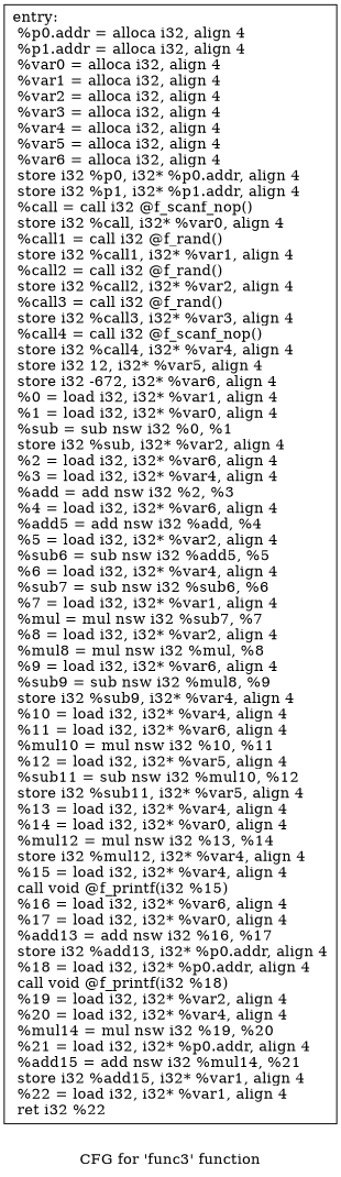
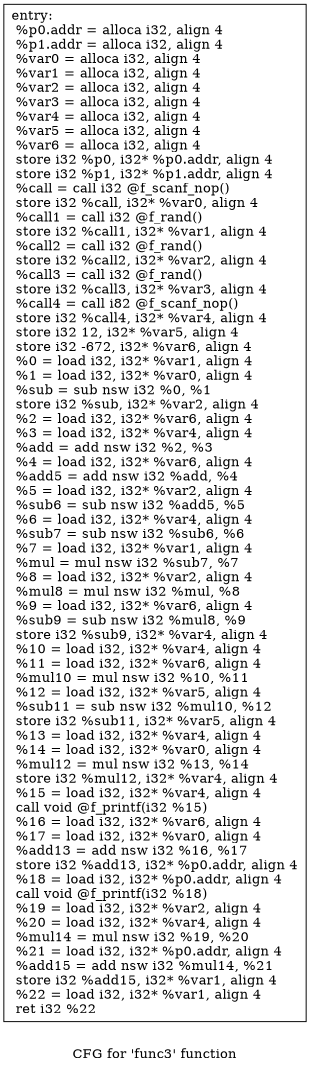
  digraph {
    label="CFG for 'func3' function"
-   n1 [label="{entry:\l  %p0.addr = alloca i32, align 4\l  %p1.addr = alloca i32, align 4\l  %var0 = alloca i32, align 4\l  %var1 = alloca i32, align 4\l  %var2 = alloca i32, align 4\l  %var3 = alloca i32, align 4\l  %var4 = alloca i32, align 4\l  %var5 = alloca i32, align 4\l  %var6 = alloca i32, align 4\l  store i32 %p0, i32* %p0.addr, align 4\l  store i32 %p1, i32* %p1.addr, align 4\l  %call = call i32 @f_scanf_nop()\l  store i32 %call, i32* %var0, align 4\l  %call1 = call i32 @f_rand()\l  store i32 %call1, i32* %var1, align 4\l  %call2 = call i32 @f_rand()\l  store i32 %call2, i32* %var2, align 4\l  %call3 = call i32 @f_rand()\l  store i32 %call3, i32* %var3, align 4\l  %call4 = call i32 @f_scanf_nop()\l  store i32 %call4, i32* %var4, align 4\l  store i32 12, i32* %var5, align 4\l  store i32 -672, i32* %var6, align 4\l  %0 = load i32, i32* %var1, align 4\l  %1 = load i32, i32* %var0, align 4\l  %sub = sub nsw i32 %0, %1\l  store i32 %sub, i32* %var2, align 4\l  %2 = load i32, i32* %var6, align 4\l  %3 = load i32, i32* %var4, align 4\l  %add = add nsw i32 %2, %3\l  %4 = load i32, i32* %var6, align 4\l  %add5 = add nsw i32 %add, %4\l  %5 = load i32, i32* %var2, align 4\l  %sub6 = sub nsw i32 %add5, %5\l  %6 = load i32, i32* %var4, align 4\l  %sub7 = sub nsw i32 %sub6, %6\l  %7 = load i32, i32* %var1, align 4\l  %mul = mul nsw i32 %sub7, %7\l  %8 = load i32, i32* %var2, align 4\l  %mul8 = mul nsw i32 %mul, %8\l  %9 = load i32, i32* %var6, align 4\l  %sub9 = sub nsw i32 %mul8, %9\l  store i32 %sub9, i32* %var4, align 4\l  %10 = load i32, i32* %var4, align 4\l  %11 = load i32, i32* %var6, align 4\l  %mul10 = mul nsw i32 %10, %11\l  %12 = load i32, i32* %var5, align 4\l  %sub11 = sub nsw i32 %mul10, %12\l  store i32 %sub11, i32* %var5, align 4\l  %13 = load i32, i32* %var4, align 4\l  %14 = load i32, i32* %var0, align 4\l  %mul12 = mul nsw i32 %13, %14\l  store i32 %mul12, i32* %var4, align 4\l  %15 = load i32, i32* %var4, align 4\l  call void @f_printf(i32 %15)\l  %16 = load i32, i32* %var6, align 4\l  %17 = load i32, i32* %var0, align 4\l  %add13 = add nsw i32 %16, %17\l  store i32 %add13, i32* %p0.addr, align 4\l  %18 = load i32, i32* %p0.addr, align 4\l  call void @f_printf(i32 %18)\l  %19 = load i32, i32* %var2, align 4\l  %20 = load i32, i32* %var4, align 4\l  %mul14 = mul nsw i32 %19, %20\l  %21 = load i32, i32* %p0.addr, align 4\l  %add15 = add nsw i32 %mul14, %21\l  store i32 %add15, i32* %var1, align 4\l  %22 = load i32, i32* %var1, align 4\l  ret i32 %22\l}" shape=record]
+   n1 [label="{entry:\l  %p0.addr = alloca i32, align 4\l  %p1.addr = alloca i32, align 4\l  %var0 = alloca i32, align 4\l  %var1 = alloca i32, align 4\l  %var2 = alloca i32, align 4\l  %var3 = alloca i32, align 4\l  %var4 = alloca i32, align 4\l  %var5 = alloca i32, align 4\l  %var6 = alloca i32, align 4\l  store i32 %p0, i32* %p0.addr, align 4\l  store i32 %p1, i32* %p1.addr, align 4\l  %call = call i32 @f_scanf_nop()\l  store i32 %call, i32* %var0, align 4\l  %call1 = call i32 @f_rand()\l  store i32 %call1, i32* %var1, align 4\l  %call2 = call i32 @f_rand()\l  store i32 %call2, i32* %var2, align 4\l  %call3 = call i32 @f_rand()\l  store i32 %call3, i32* %var3, align 4\l  %call4 = call i82 @f_scanf_nop()\l  store i32 %call4, i32* %var4, align 4\l  store i32 12, i32* %var5, align 4\l  store i32 -672, i32* %var6, align 4\l  %0 = load i32, i32* %var1, align 4\l  %1 = load i32, i32* %var0, align 4\l  %sub = sub nsw i32 %0, %1\l  store i32 %sub, i32* %var2, align 4\l  %2 = load i32, i32* %var6, align 4\l  %3 = load i32, i32* %var4, align 4\l  %add = add nsw i32 %2, %3\l  %4 = load i32, i32* %var6, align 4\l  %add5 = add nsw i32 %add, %4\l  %5 = load i32, i32* %var2, align 4\l  %sub6 = sub nsw i32 %add5, %5\l  %6 = load i32, i32* %var4, align 4\l  %sub7 = sub nsw i32 %sub6, %6\l  %7 = load i32, i32* %var1, align 4\l  %mul = mul nsw i32 %sub7, %7\l  %8 = load i32, i32* %var2, align 4\l  %mul8 = mul nsw i32 %mul, %8\l  %9 = load i32, i32* %var6, align 4\l  %sub9 = sub nsw i32 %mul8, %9\l  store i32 %sub9, i32* %var4, align 4\l  %10 = load i32, i32* %var4, align 4\l  %11 = load i32, i32* %var6, align 4\l  %mul10 = mul nsw i32 %10, %11\l  %12 = load i32, i32* %var5, align 4\l  %sub11 = sub nsw i32 %mul10, %12\l  store i32 %sub11, i32* %var5, align 4\l  %13 = load i32, i32* %var4, align 4\l  %14 = load i32, i32* %var0, align 4\l  %mul12 = mul nsw i32 %13, %14\l  store i32 %mul12, i32* %var4, align 4\l  %15 = load i32, i32* %var4, align 4\l  call void @f_printf(i32 %15)\l  %16 = load i32, i32* %var6, align 4\l  %17 = load i32, i32* %var0, align 4\l  %add13 = add nsw i32 %16, %17\l  store i32 %add13, i32* %p0.addr, align 4\l  %18 = load i32, i32* %p0.addr, align 4\l  call void @f_printf(i32 %18)\l  %19 = load i32, i32* %var2, align 4\l  %20 = load i32, i32* %var4, align 4\l  %mul14 = mul nsw i32 %19, %20\l  %21 = load i32, i32* %p0.addr, align 4\l  %add15 = add nsw i32 %mul14, %21\l  store i32 %add15, i32* %var1, align 4\l  %22 = load i32, i32* %var1, align 4\l  ret i32 %22\l}" shape=record]
  }
